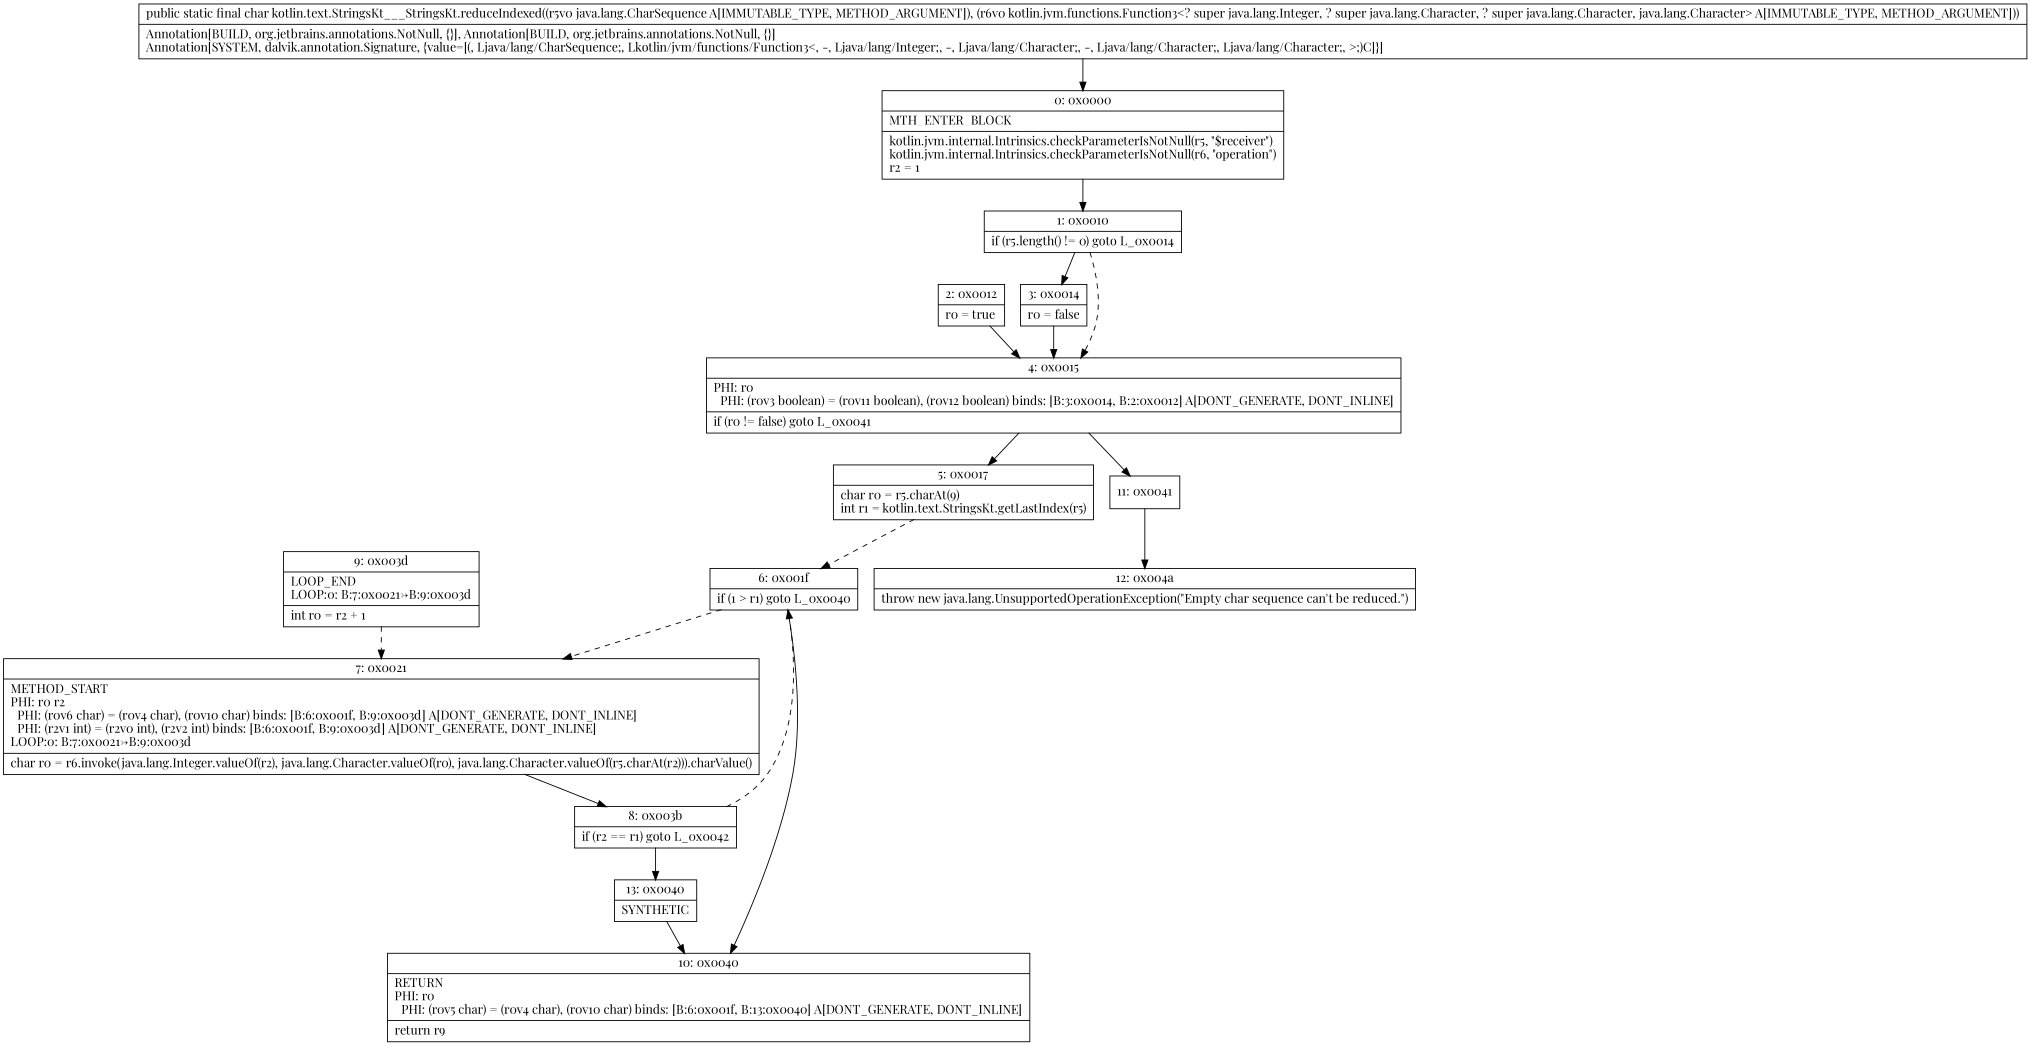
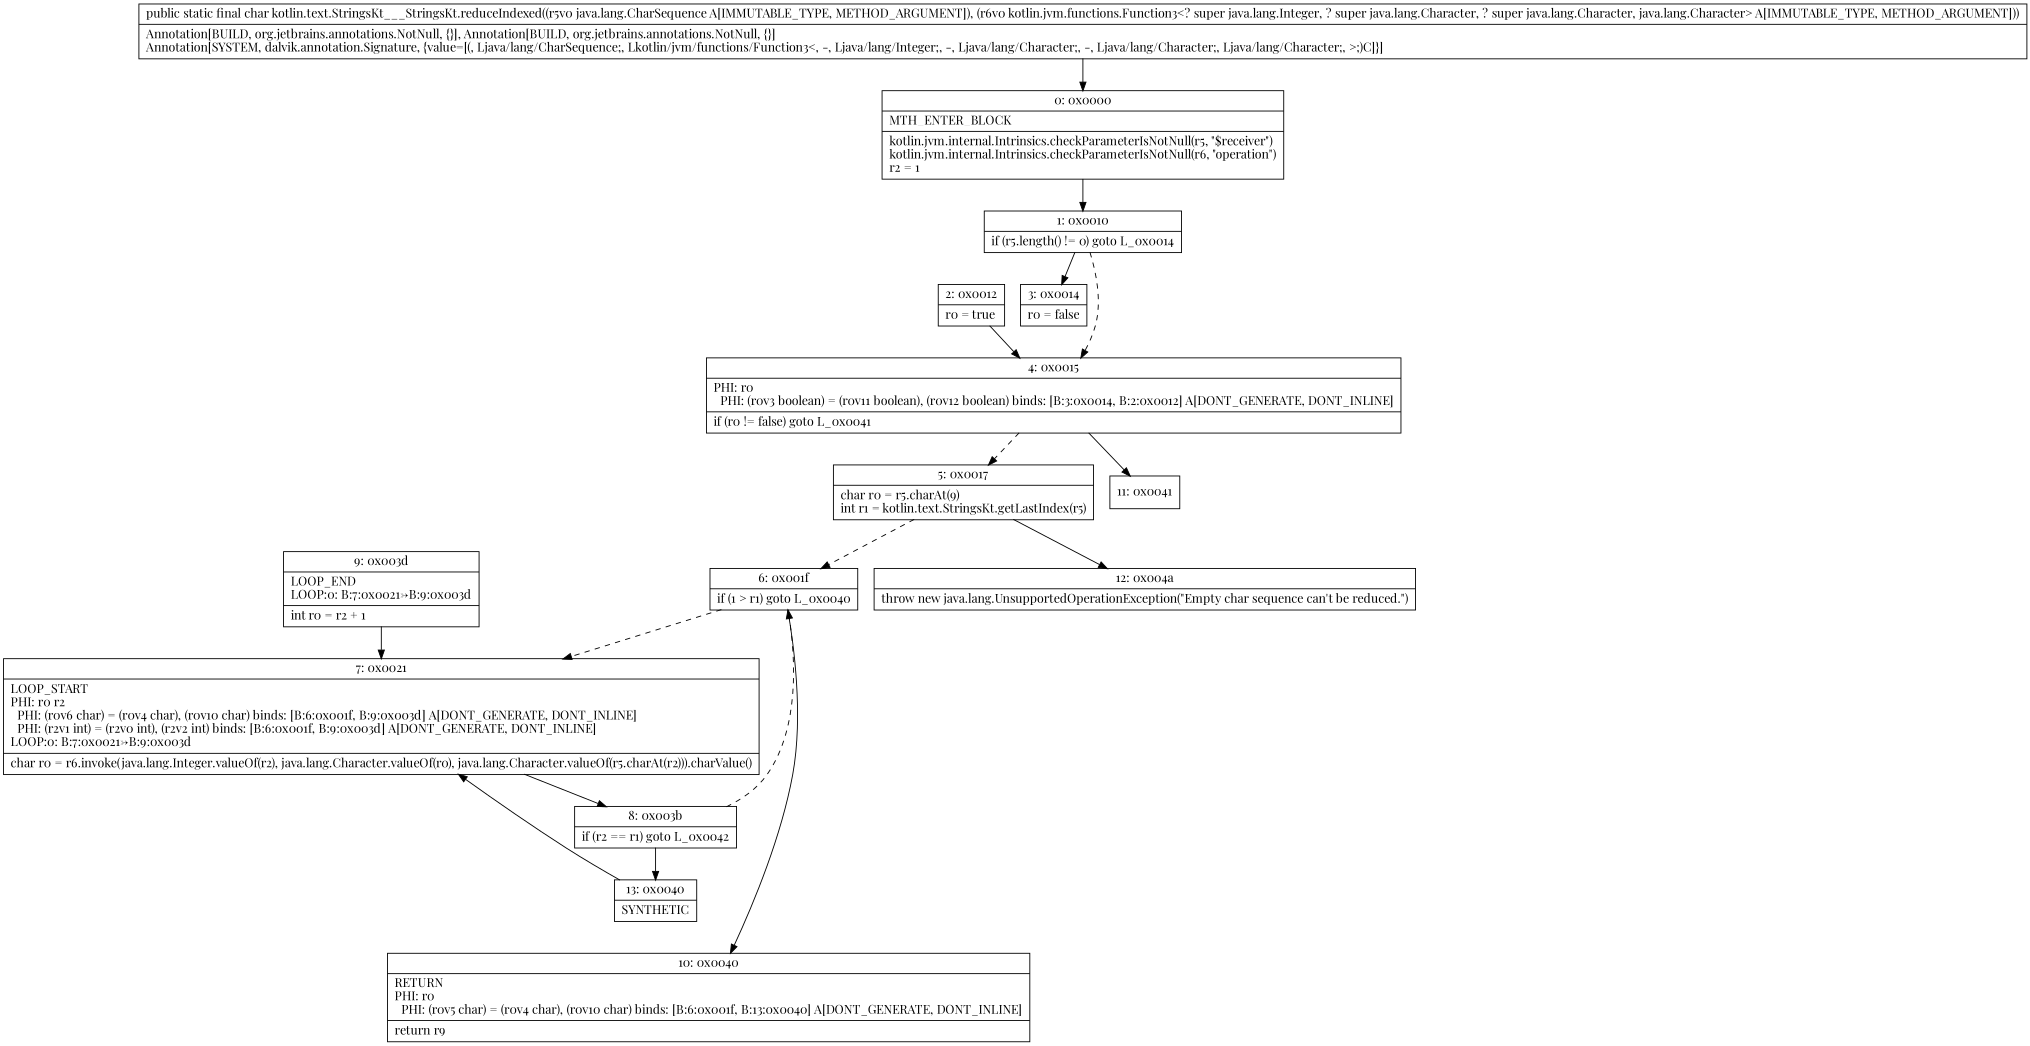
  digraph {
    fontname="Playfair Display"
    node [fontname="Playfair Display" shape=record]
    edge [fontname="Playfair Display"]
    n1 [label="{0\:\ 0x0000|MTH_ENTER_BLOCK\l|kotlin.jvm.internal.Intrinsics.checkParameterIsNotNull(r5, \"$receiver\")\lkotlin.jvm.internal.Intrinsics.checkParameterIsNotNull(r6, \"operation\")\lr2 = 1\l}"]
    n2 [label="{1\:\ 0x0010|if (r5.length() != 0) goto L_0x0014\l}"]
    n3 [label="{3\:\ 0x0014|r0 = false\l}"]
    n4 [label="{4\:\ 0x0015|PHI: r0 \l  PHI: (r0v3 boolean) = (r0v11 boolean), (r0v12 boolean) binds: [B:3:0x0014, B:2:0x0012] A[DONT_GENERATE, DONT_INLINE]\l|if (r0 != false) goto L_0x0041\l}"]
    n5 [label="{2\:\ 0x0012|r0 = true\l}"]
    n6 [label="{5\:\ 0x0017|char r0 = r5.charAt(9)\lint r1 = kotlin.text.StringsKt.getLastIndex(r5)\l}"]
    n7 [label="{11\:\ 0x0041}"]
    n8 [label="{6\:\ 0x001f|if (1 \> r1) goto L_0x0040\l}"]
    n9 [label="{12\:\ 0x004a|throw new java.lang.UnsupportedOperationException(\"Empty char sequence can't be reduced.\")\l}"]
-   n10 [label="{7\:\ 0x0021|METHOD_START\lPHI: r0 r2 \l  PHI: (r0v6 char) = (r0v4 char), (r0v10 char) binds: [B:6:0x001f, B:9:0x003d] A[DONT_GENERATE, DONT_INLINE]\l  PHI: (r2v1 int) = (r2v0 int), (r2v2 int) binds: [B:6:0x001f, B:9:0x003d] A[DONT_GENERATE, DONT_INLINE]\lLOOP:0: B:7:0x0021\-\>B:9:0x003d\l|char r0 = r6.invoke(java.lang.Integer.valueOf(r2), java.lang.Character.valueOf(r0), java.lang.Character.valueOf(r5.charAt(r2))).charValue()\l}"]
+   n10 [label="{7\:\ 0x0021|LOOP_START\lPHI: r0 r2 \l  PHI: (r0v6 char) = (r0v4 char), (r0v10 char) binds: [B:6:0x001f, B:9:0x003d] A[DONT_GENERATE, DONT_INLINE]\l  PHI: (r2v1 int) = (r2v0 int), (r2v2 int) binds: [B:6:0x001f, B:9:0x003d] A[DONT_GENERATE, DONT_INLINE]\lLOOP:0: B:7:0x0021\-\>B:9:0x003d\l|char r0 = r6.invoke(java.lang.Integer.valueOf(r2), java.lang.Character.valueOf(r0), java.lang.Character.valueOf(r5.charAt(r2))).charValue()\l}"]
    n11 [label="{10\:\ 0x0040|RETURN\lPHI: r0 \l  PHI: (r0v5 char) = (r0v4 char), (r0v10 char) binds: [B:6:0x001f, B:13:0x0040] A[DONT_GENERATE, DONT_INLINE]\l|return r9\l}"]
    n12 [label="{8\:\ 0x003b|if (r2 == r1) goto L_0x0042\l}"]
    n13 [label="{13\:\ 0x0040|SYNTHETIC\l}"]
    n14 [label="{9\:\ 0x003d|LOOP_END\lLOOP:0: B:7:0x0021\-\>B:9:0x003d\l|int r0 = r2 + 1\l}"]
    n15 [label="{public static final char kotlin.text.StringsKt___StringsKt.reduceIndexed((r5v0 java.lang.CharSequence A[IMMUTABLE_TYPE, METHOD_ARGUMENT]), (r6v0 kotlin.jvm.functions.Function3\<? super java.lang.Integer, ? super java.lang.Character, ? super java.lang.Character, java.lang.Character\> A[IMMUTABLE_TYPE, METHOD_ARGUMENT]))  | Annotation[BUILD, org.jetbrains.annotations.NotNull, \{\}], Annotation[BUILD, org.jetbrains.annotations.NotNull, \{\}]\lAnnotation[SYSTEM, dalvik.annotation.Signature, \{value=[(, Ljava\/lang\/CharSequence;, Lkotlin\/jvm\/functions\/Function3\<, \-, Ljava\/lang\/Integer;, \-, Ljava\/lang\/Character;, \-, Ljava\/lang\/Character;, Ljava\/lang\/Character;, \>;)C]\}]\l}"]
    n1 -> n2
    n2 -> n3
    n2 -> n4 [style=dashed]
-   n3 -> n4
-   n4 -> n6 [style=solid]
+   n4 -> n6 [style=dashed]
    n4 -> n7
    n5 -> n4
    n6 -> n8 [style=dashed]
-   n7 -> n9
+   n6 -> n9
    n8 -> n10 [style=dashed]
    n8 -> n11
    n10 -> n12
    n12 -> n8 [style=dashed]
    n12 -> n13
-   n13 -> n11
-   n14 -> n10 [style=dashed]
+   n13 -> n10
+   n14 -> n10
    n15 -> n1
  }
